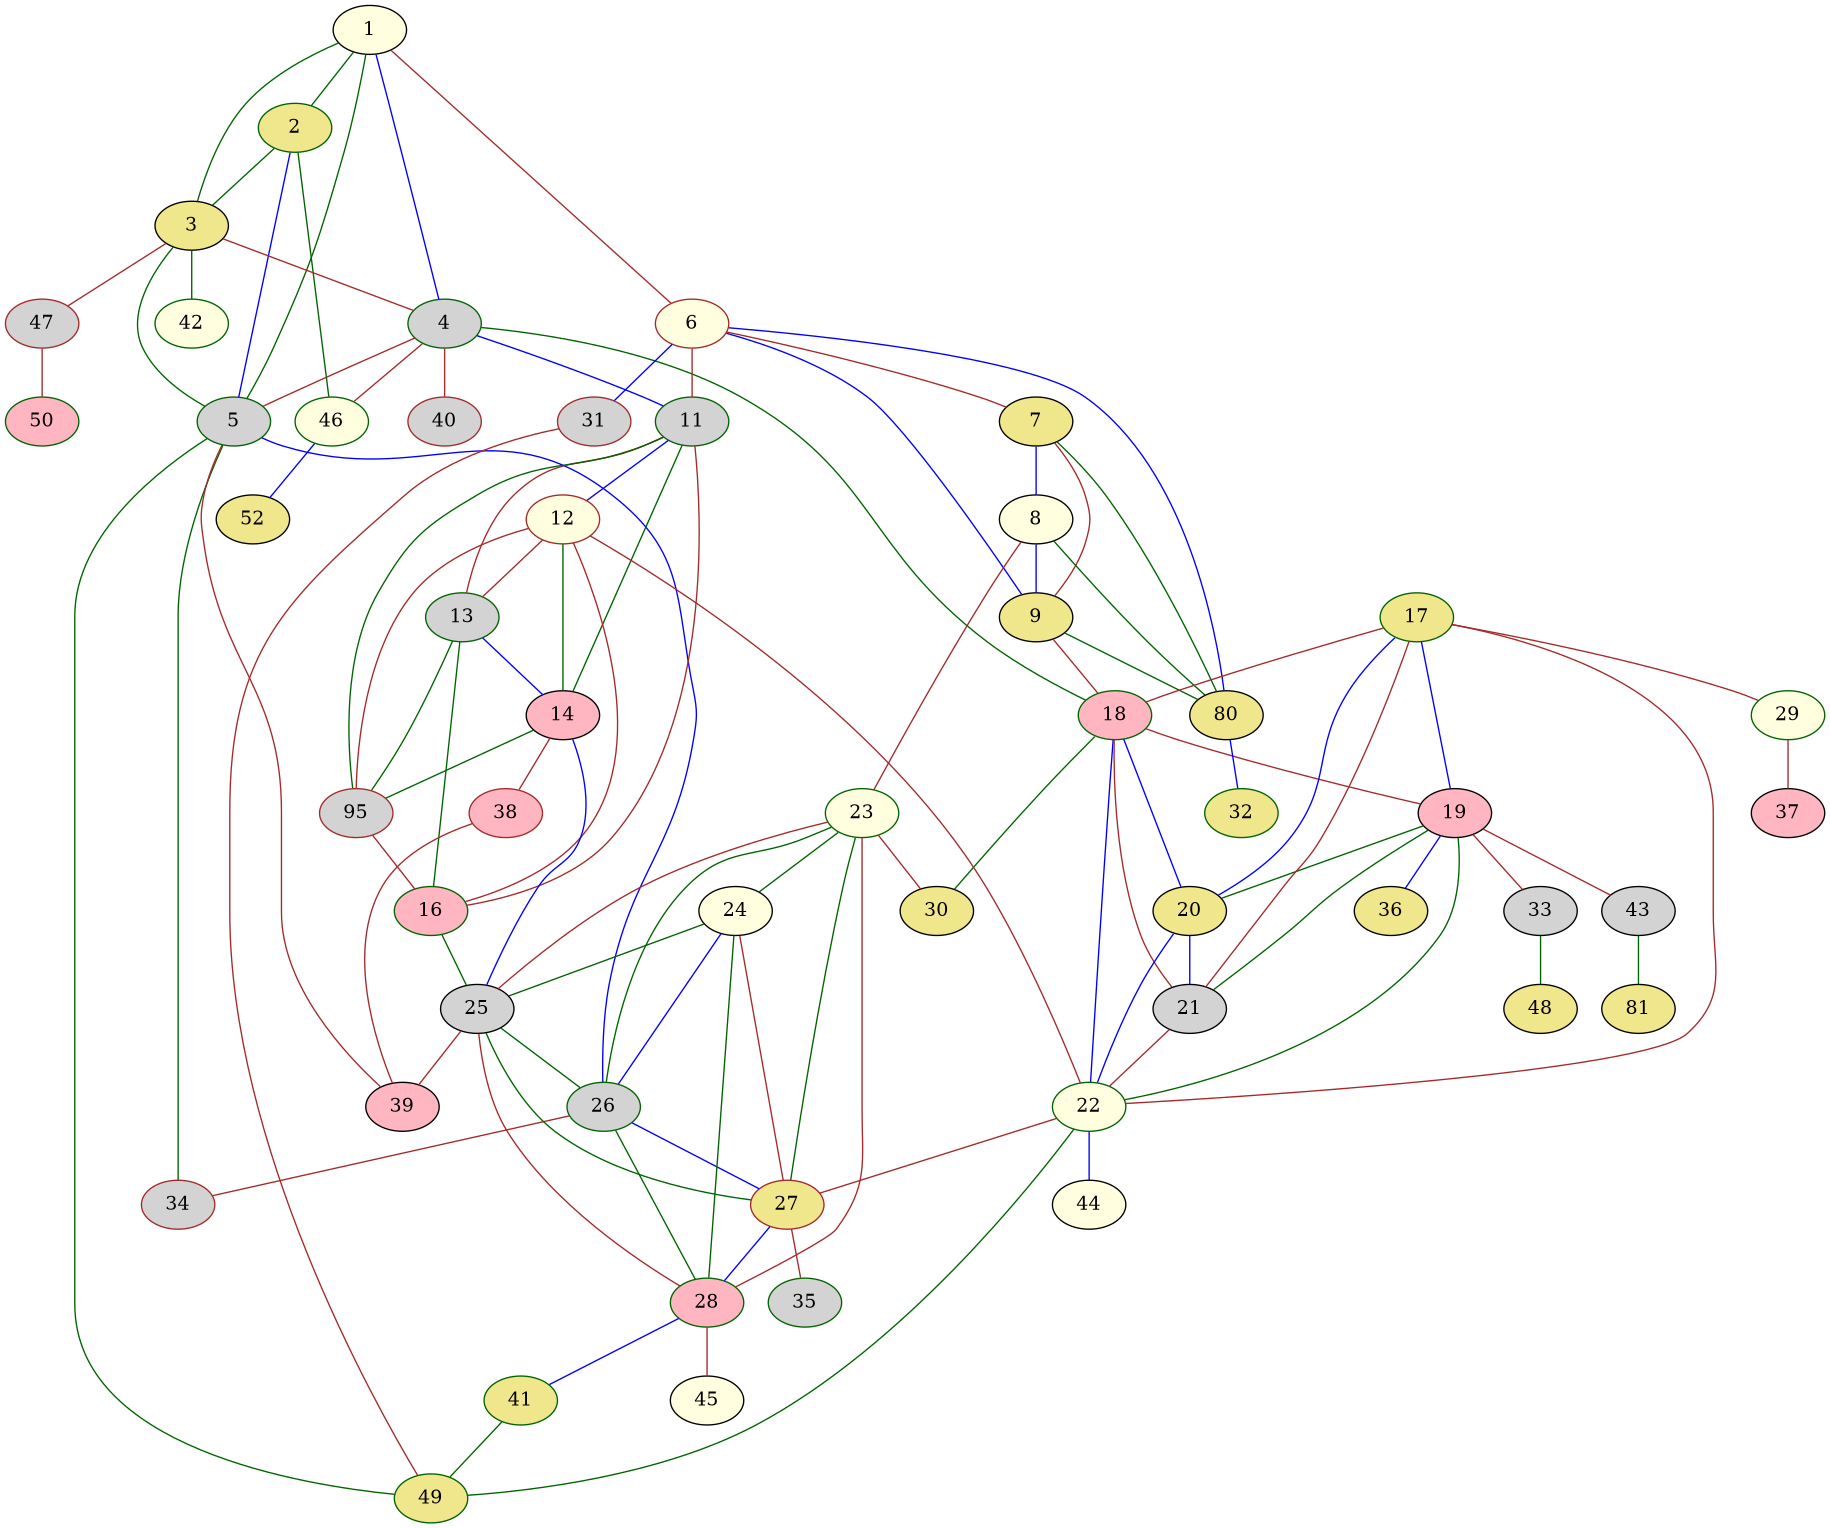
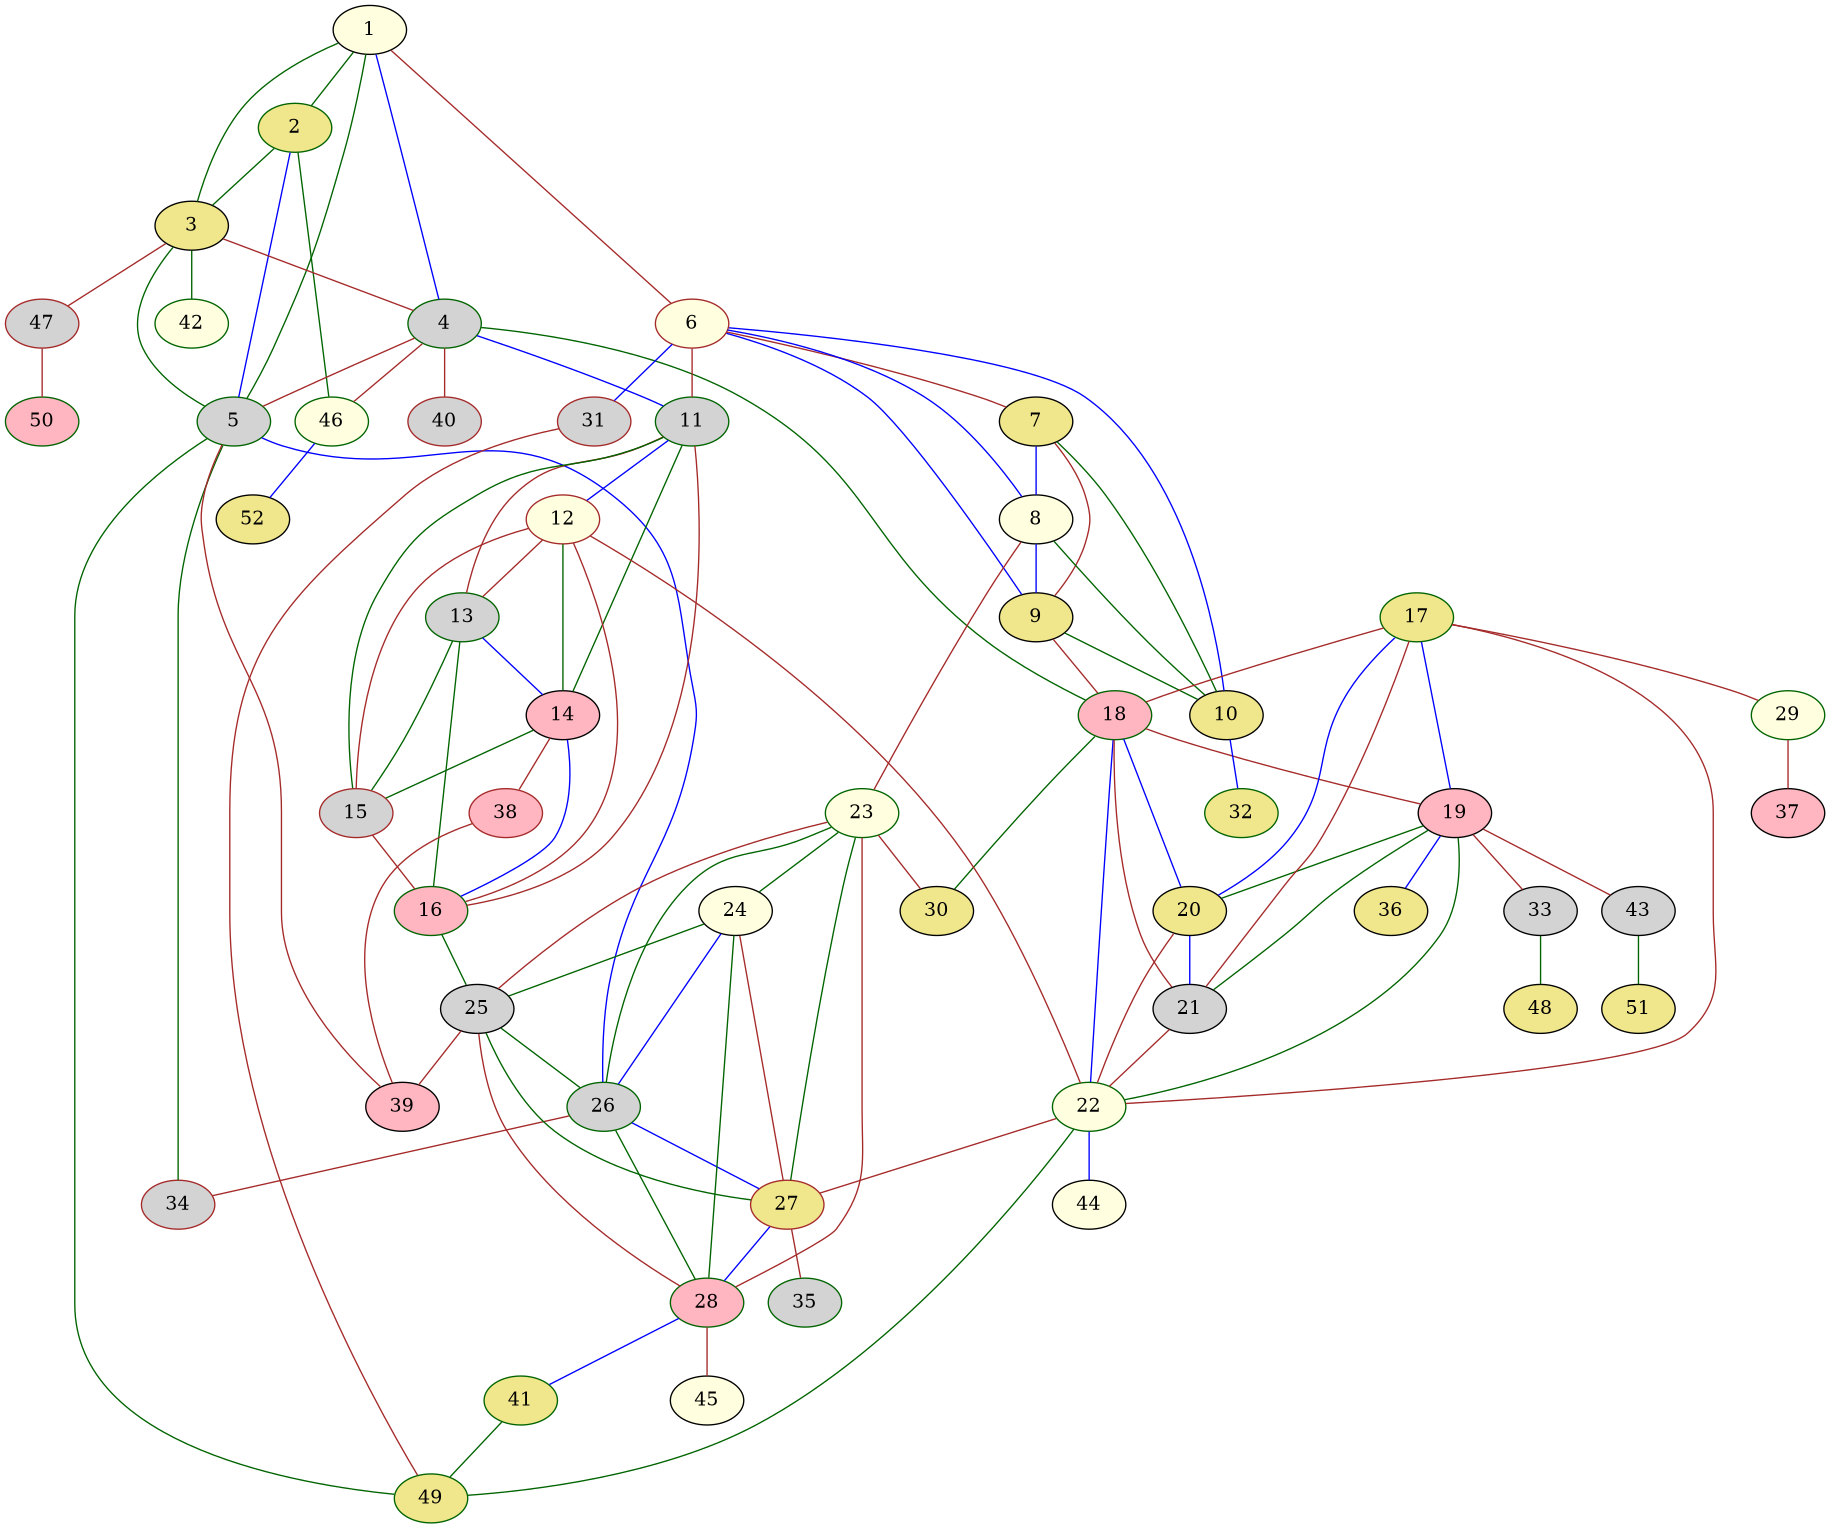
  graph {
    node [color=black fillcolor=khaki style=filled]
    edge [color=brown weight=1.0]
    1 [fillcolor=lightyellow]
    2 [color=darkgreen]
    3
    4 [color=darkgreen fillcolor=lightgrey]
    5 [color=darkgreen fillcolor=lightgrey]
    6 [color=brown fillcolor=lightyellow]
    46 [color=darkgreen fillcolor=lightyellow]
    42 [color=darkgreen fillcolor=lightyellow]
    47 [color=brown fillcolor=lightgrey]
    11 [color=darkgreen fillcolor=lightgrey]
    18 [color=darkgreen fillcolor=lightpink]
    40 [color=brown fillcolor=lightgrey]
    26 [color=darkgreen fillcolor=lightgrey]
    34 [color=brown fillcolor=lightgrey]
    39 [fillcolor=lightpink]
    49 [color=darkgreen]
    7
    8 [fillcolor=lightyellow]
    9
-   10 [label=80]
+   10
    31 [color=brown fillcolor=lightgrey]
    50 [color=darkgreen fillcolor=lightpink]
    12 [color=brown fillcolor=lightyellow]
    13 [color=darkgreen fillcolor=lightgrey]
    14 [fillcolor=lightpink]
-   15 [color=brown fillcolor=lightgrey label=95]
+   15 [color=brown fillcolor=lightgrey]
    16 [color=darkgreen fillcolor=lightpink]
    22 [color=darkgreen fillcolor=lightyellow]
    19 [fillcolor=lightpink]
    20
    21 [fillcolor=lightgrey]
    30
    52
    27 [color=brown]
    28 [color=darkgreen fillcolor=lightpink]
    23 [color=darkgreen fillcolor=lightyellow]
    32 [color=darkgreen]
    25 [fillcolor=lightgrey]
    24 [fillcolor=lightyellow]
    38 [color=brown fillcolor=lightpink]
    44 [fillcolor=lightyellow]
    17 [color=darkgreen]
    29 [color=darkgreen fillcolor=lightyellow]
    33 [fillcolor=lightgrey]
    36
    43 [fillcolor=lightgrey]
    37 [fillcolor=lightpink]
    48
-   51 [label=81]
+   51
    35 [color=darkgreen fillcolor=lightgrey]
    41 [color=darkgreen]
    45 [fillcolor=lightyellow]
    1 -- 2 [color=darkgreen weight=2.0]
    1 -- 3 [color=darkgreen weight=2.0]
    1 -- 4 [color=blue weight=2.0]
    1 -- 5 [color=darkgreen weight=2.0]
    1 -- 6
    2 -- 3 [color=darkgreen]
    2 -- 5 [color=blue]
    2 -- 46 [color=darkgreen]
    3 -- 4
    3 -- 5 [color=darkgreen]
    3 -- 42 [color=darkgreen]
    3 -- 47
    4 -- 5
    4 -- 46
    4 -- 11 [color=blue]
    4 -- 18 [color=darkgreen]
    4 -- 40
    5 -- 26 [color=blue]
    5 -- 34 [color=darkgreen]
    5 -- 39
    5 -- 49 [color=darkgreen]
    6 -- 11
    6 -- 7
+   6 -- 8 [color=blue weight=2.0]
    6 -- 9 [color=blue]
    6 -- 10 [color=blue]
    6 -- 31 [color=blue weight=4.0]
    46 -- 52 [color=blue]
    47 -- 50
    11 -- 12 [color=blue]
    11 -- 13
    11 -- 14 [color=darkgreen]
    11 -- 15 [color=darkgreen]
    11 -- 16
    18 -- 22 [color=blue]
    18 -- 19
    18 -- 20 [color=blue weight=2.0]
    18 -- 21
    18 -- 30 [color=darkgreen]
    26 -- 34 [weight=3.0]
    26 -- 27 [color=blue]
    26 -- 28 [color=darkgreen]
    7 -- 8 [color=blue weight=3.0]
    7 -- 9
    7 -- 10 [color=darkgreen]
    8 -- 9 [color=blue weight=2.0]
    8 -- 10 [color=darkgreen weight=2.0]
    8 -- 23
    9 -- 18
    9 -- 10 [color=darkgreen]
    10 -- 32 [color=blue weight=5.0]
    31 -- 49
    12 -- 13
    12 -- 14 [color=darkgreen]
    12 -- 15
    12 -- 16
    12 -- 22
    13 -- 14 [color=blue]
    13 -- 15 [color=darkgreen]
    13 -- 16 [color=darkgreen]
    14 -- 15 [color=darkgreen]
-   14 -- 25 [color=blue]
+   14 -- 16 [color=blue]
    14 -- 38 [weight=5.0]
    15 -- 16
    16 -- 25 [color=darkgreen]
    22 -- 49 [color=darkgreen]
    22 -- 27
    22 -- 44 [color=blue]
    19 -- 22 [color=darkgreen]
    19 -- 20 [color=darkgreen]
    19 -- 21 [color=darkgreen]
    19 -- 33 [weight=3.0]
    19 -- 36 [color=blue]
    19 -- 43
-   20 -- 22 [color=blue]
+   20 -- 22
    20 -- 21 [color=blue]
    21 -- 22
    27 -- 28 [color=blue]
    27 -- 35 [weight=3.0]
    28 -- 41 [color=blue]
    28 -- 45
    23 -- 26 [color=darkgreen]
    23 -- 30
    23 -- 27 [color=darkgreen]
    23 -- 28 [weight=5.0]
    23 -- 25
    23 -- 24 [color=darkgreen]
    25 -- 26 [color=darkgreen]
    25 -- 39 [weight=4.0]
    25 -- 27 [color=darkgreen]
    25 -- 28
    24 -- 26 [color=blue]
    24 -- 27
    24 -- 28 [color=darkgreen]
    24 -- 25 [color=darkgreen]
    38 -- 39
    17 -- 18
    17 -- 22
    17 -- 19 [color=blue]
    17 -- 20 [color=blue]
    17 -- 21
    17 -- 29
    29 -- 37
    33 -- 48 [color=darkgreen]
    43 -- 51 [color=darkgreen]
    41 -- 49 [color=darkgreen]
  }
